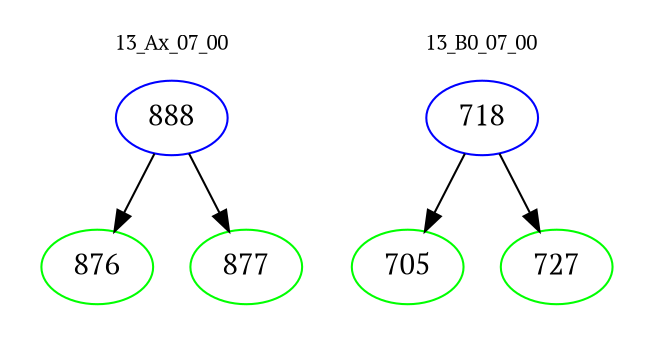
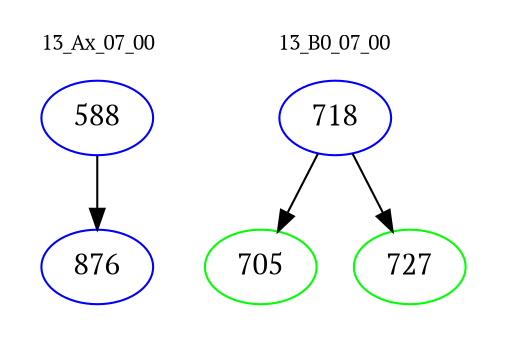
  digraph {
    fontname="PT Serif"
    node [color=blue fontname="PT Serif"]
    edge [color=black fontname="PT Serif"]
-   n1 [label=888]
-   n2 [color=green label=876]
-   n3 [color=green label=877]
+   n1 [label=588]
+   n2 [label=876]
    n4 [label=718]
    n5 [color=green label=705]
    n6 [color=green label=727]
    subgraph cluster_1 {
      color=white
      fontsize=10
      label="13_Ax_07_00"
      n1
      n2
-     n3
    }
    subgraph cluster_2 {
      color=white
      fontsize=10
      label="13_B0_07_00"
      n4
      n5
      n6
    }
    n1 -> n2
-   n1 -> n3
    n4 -> n5
    n4 -> n6
  }
